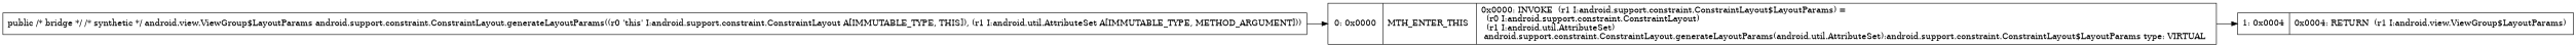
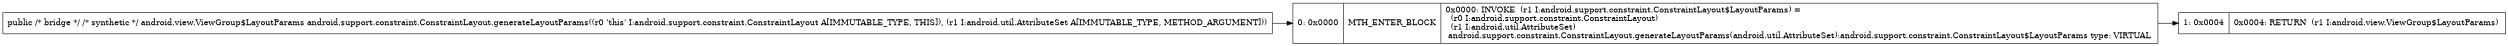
  digraph {
    rankdir=LR
    node [shape=record]
-   n1 [label="{0\:\ 0x0000|MTH_ENTER_THIS\l|0x0000: INVOKE  (r1 I:android.support.constraint.ConstraintLayout$LayoutParams) = \l  (r0 I:android.support.constraint.ConstraintLayout)\l  (r1 I:android.util.AttributeSet)\l android.support.constraint.ConstraintLayout.generateLayoutParams(android.util.AttributeSet):android.support.constraint.ConstraintLayout$LayoutParams type: VIRTUAL \l}"]
+   n1 [label="{0\:\ 0x0000|MTH_ENTER_BLOCK\l|0x0000: INVOKE  (r1 I:android.support.constraint.ConstraintLayout$LayoutParams) = \l  (r0 I:android.support.constraint.ConstraintLayout)\l  (r1 I:android.util.AttributeSet)\l android.support.constraint.ConstraintLayout.generateLayoutParams(android.util.AttributeSet):android.support.constraint.ConstraintLayout$LayoutParams type: VIRTUAL \l}"]
    n2 [label="{1\:\ 0x0004|0x0004: RETURN  (r1 I:android.view.ViewGroup$LayoutParams) \l}"]
    n3 [label="{public \/* bridge *\/ \/* synthetic *\/ android.view.ViewGroup$LayoutParams android.support.constraint.ConstraintLayout.generateLayoutParams((r0 'this' I:android.support.constraint.ConstraintLayout A[IMMUTABLE_TYPE, THIS]), (r1 I:android.util.AttributeSet A[IMMUTABLE_TYPE, METHOD_ARGUMENT])) }"]
    n1 -> n2
    n3 -> n1
  }
